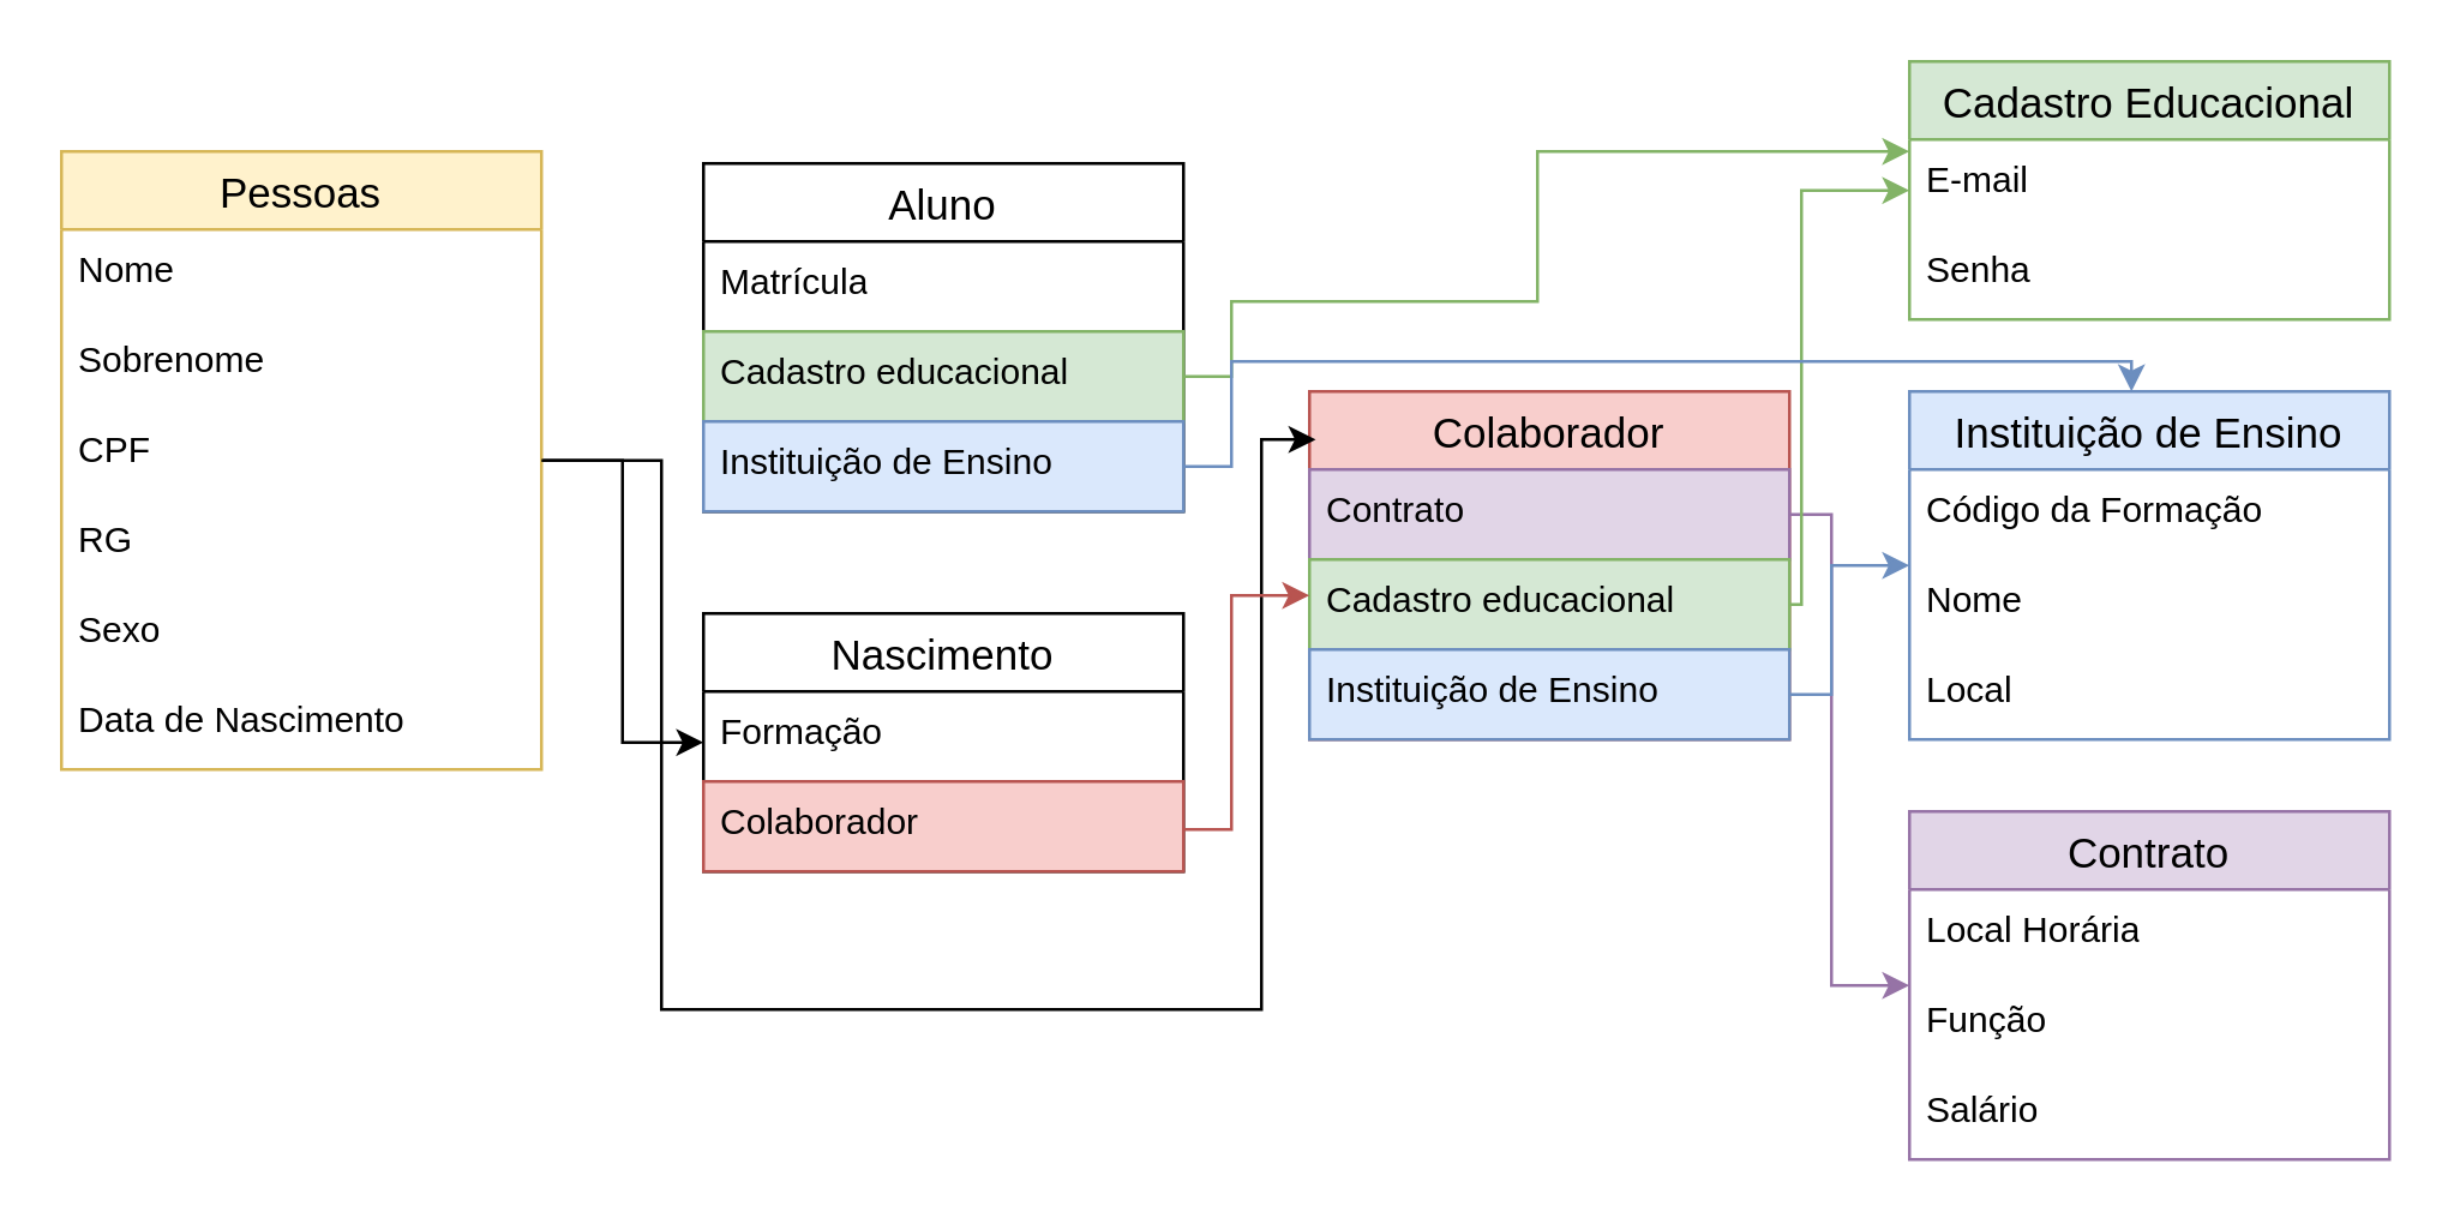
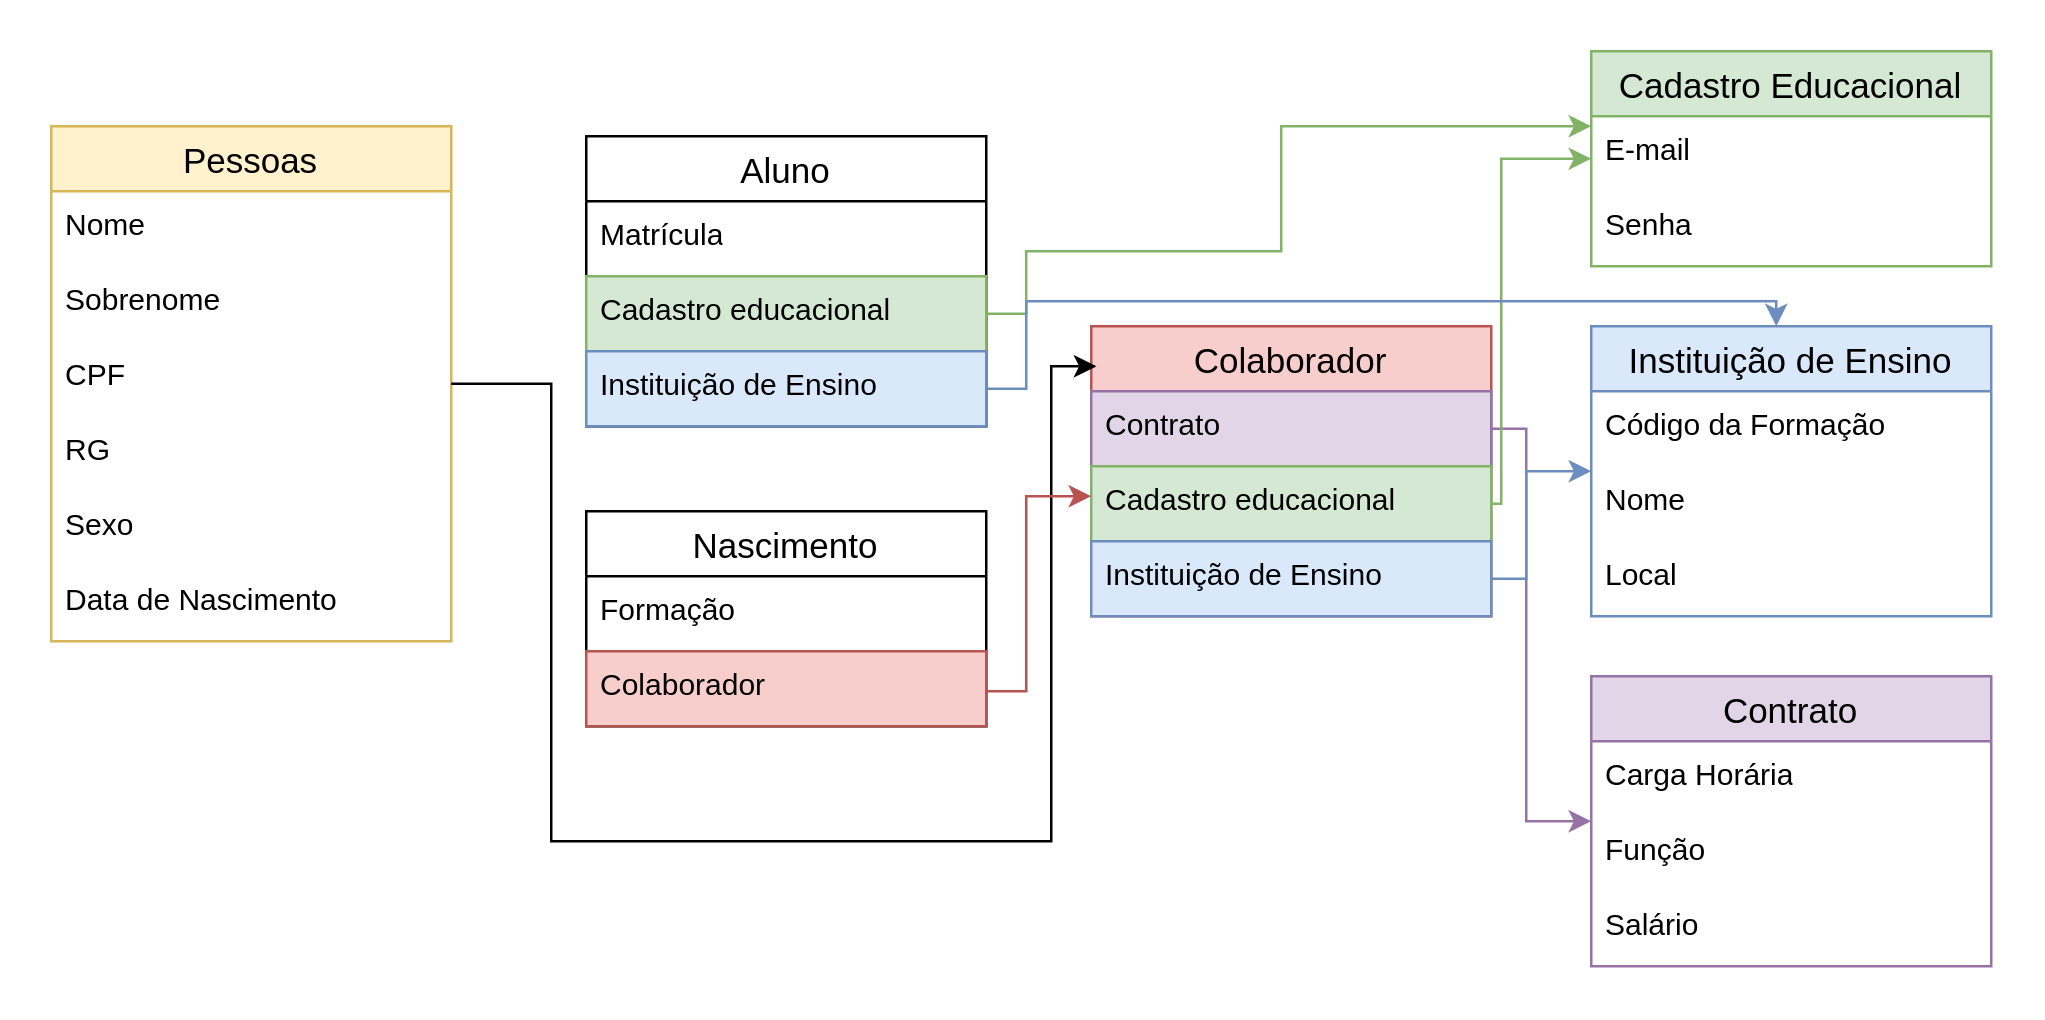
  <mxCell id="0" />
  <mxCell id="1" parent="0" />
- <mxCell id="2" style="edgeStyle=orthogonalEdgeStyle;rounded=0;orthogonalLoop=1;jettySize=auto;html=1;curved=0;" edge="1" parent="1" source="3" target="21"><mxGeometry relative="1" as="geometry" /></mxCell>
  <mxCell id="3" value="Pessoas" style="swimlane;fontStyle=0;childLayout=stackLayout;horizontal=1;startSize=26;horizontalStack=0;resizeParent=1;resizeParentMax=0;resizeLast=0;collapsible=1;marginBottom=0;align=center;fontSize=14;fillColor=#fff2cc;strokeColor=#d6b656;" vertex="1" parent="1"><mxGeometry x="20" y="50" width="160" height="206" as="geometry" /></mxCell>
  <mxCell id="4" value="Nome" style="text;strokeColor=none;fillColor=none;spacingLeft=4;spacingRight=4;overflow=hidden;rotatable=0;points=[[0,0.5],[1,0.5]];portConstraint=eastwest;fontSize=12;whiteSpace=wrap;html=1;" vertex="1" parent="3"><mxGeometry y="26" width="160" height="30" as="geometry" /></mxCell>
  <mxCell id="5" value="Sobrenome" style="text;strokeColor=none;fillColor=none;spacingLeft=4;spacingRight=4;overflow=hidden;rotatable=0;points=[[0,0.5],[1,0.5]];portConstraint=eastwest;fontSize=12;whiteSpace=wrap;html=1;" vertex="1" parent="3"><mxGeometry y="56" width="160" height="30" as="geometry" /></mxCell>
  <mxCell id="6" value="CPF" style="text;strokeColor=none;fillColor=none;spacingLeft=4;spacingRight=4;overflow=hidden;rotatable=0;points=[[0,0.5],[1,0.5]];portConstraint=eastwest;fontSize=12;whiteSpace=wrap;html=1;" vertex="1" parent="3"><mxGeometry y="86" width="160" height="30" as="geometry" /></mxCell>
  <mxCell id="7" value="RG" style="text;strokeColor=none;fillColor=none;spacingLeft=4;spacingRight=4;overflow=hidden;rotatable=0;points=[[0,0.5],[1,0.5]];portConstraint=eastwest;fontSize=12;whiteSpace=wrap;html=1;" vertex="1" parent="3"><mxGeometry y="116" width="160" height="30" as="geometry" /></mxCell>
  <mxCell id="8" value="Sexo" style="text;strokeColor=none;fillColor=none;spacingLeft=4;spacingRight=4;overflow=hidden;rotatable=0;points=[[0,0.5],[1,0.5]];portConstraint=eastwest;fontSize=12;whiteSpace=wrap;html=1;" vertex="1" parent="3"><mxGeometry y="146" width="160" height="30" as="geometry" /></mxCell>
  <mxCell id="9" value="Data de Nascimento" style="text;strokeColor=none;fillColor=none;spacingLeft=4;spacingRight=4;overflow=hidden;rotatable=0;points=[[0,0.5],[1,0.5]];portConstraint=eastwest;fontSize=12;whiteSpace=wrap;html=1;" vertex="1" parent="3"><mxGeometry y="176" width="160" height="30" as="geometry" /></mxCell>
  <mxCell id="10" value="Aluno" style="swimlane;fontStyle=0;childLayout=stackLayout;horizontal=1;startSize=26;horizontalStack=0;resizeParent=1;resizeParentMax=0;resizeLast=0;collapsible=1;marginBottom=0;align=center;fontSize=14;" vertex="1" parent="1"><mxGeometry x="234" y="54" width="160" height="116" as="geometry" /></mxCell>
  <mxCell id="11" value="Matrícula" style="text;strokeColor=none;fillColor=none;spacingLeft=4;spacingRight=4;overflow=hidden;rotatable=0;points=[[0,0.5],[1,0.5]];portConstraint=eastwest;fontSize=12;whiteSpace=wrap;html=1;" vertex="1" parent="10"><mxGeometry y="26" width="160" height="30" as="geometry" /></mxCell>
  <mxCell id="12" value="Cadastro educacional" style="text;strokeColor=#82b366;fillColor=#d5e8d4;spacingLeft=4;spacingRight=4;overflow=hidden;rotatable=0;points=[[0,0.5],[1,0.5]];portConstraint=eastwest;fontSize=12;whiteSpace=wrap;html=1;" vertex="1" parent="10"><mxGeometry y="56" width="160" height="30" as="geometry" /></mxCell>
  <mxCell id="13" value="Instituição de Ensino" style="text;strokeColor=#6c8ebf;fillColor=#dae8fc;spacingLeft=4;spacingRight=4;overflow=hidden;rotatable=0;points=[[0,0.5],[1,0.5]];portConstraint=eastwest;fontSize=12;whiteSpace=wrap;html=1;" vertex="1" parent="10"><mxGeometry y="86" width="160" height="30" as="geometry" /></mxCell>
  <mxCell id="14" value="Cadastro Educacional" style="swimlane;fontStyle=0;childLayout=stackLayout;horizontal=1;startSize=26;horizontalStack=0;resizeParent=1;resizeParentMax=0;resizeLast=0;collapsible=1;marginBottom=0;align=center;fontSize=14;fillColor=#d5e8d4;strokeColor=#82b366;" vertex="1" parent="1"><mxGeometry x="636" y="20" width="160" height="86" as="geometry" /></mxCell>
  <mxCell id="15" value="E-mail" style="text;strokeColor=none;fillColor=none;spacingLeft=4;spacingRight=4;overflow=hidden;rotatable=0;points=[[0,0.5],[1,0.5]];portConstraint=eastwest;fontSize=12;whiteSpace=wrap;html=1;" vertex="1" parent="14"><mxGeometry y="26" width="160" height="30" as="geometry" /></mxCell>
  <mxCell id="16" value="Senha" style="text;strokeColor=none;fillColor=none;spacingLeft=4;spacingRight=4;overflow=hidden;rotatable=0;points=[[0,0.5],[1,0.5]];portConstraint=eastwest;fontSize=12;whiteSpace=wrap;html=1;" vertex="1" parent="14"><mxGeometry y="56" width="160" height="30" as="geometry" /></mxCell>
  <mxCell id="17" value="Instituição de Ensino" style="swimlane;fontStyle=0;childLayout=stackLayout;horizontal=1;startSize=26;horizontalStack=0;resizeParent=1;resizeParentMax=0;resizeLast=0;collapsible=1;marginBottom=0;align=center;fontSize=14;fillColor=#dae8fc;strokeColor=#6c8ebf;" vertex="1" parent="1"><mxGeometry x="636" y="130" width="160" height="116" as="geometry" /></mxCell>
  <mxCell id="18" value="Código da Formação" style="text;strokeColor=none;fillColor=none;spacingLeft=4;spacingRight=4;overflow=hidden;rotatable=0;points=[[0,0.5],[1,0.5]];portConstraint=eastwest;fontSize=12;whiteSpace=wrap;html=1;" vertex="1" parent="17"><mxGeometry y="26" width="160" height="30" as="geometry" /></mxCell>
  <mxCell id="19" value="Nome" style="text;strokeColor=none;fillColor=none;spacingLeft=4;spacingRight=4;overflow=hidden;rotatable=0;points=[[0,0.5],[1,0.5]];portConstraint=eastwest;fontSize=12;whiteSpace=wrap;html=1;" vertex="1" parent="17"><mxGeometry y="56" width="160" height="30" as="geometry" /></mxCell>
  <mxCell id="20" value="Local" style="text;strokeColor=none;fillColor=none;spacingLeft=4;spacingRight=4;overflow=hidden;rotatable=0;points=[[0,0.5],[1,0.5]];portConstraint=eastwest;fontSize=12;whiteSpace=wrap;html=1;" vertex="1" parent="17"><mxGeometry y="86" width="160" height="30" as="geometry" /></mxCell>
  <mxCell id="21" value="Nascimento" style="swimlane;fontStyle=0;childLayout=stackLayout;horizontal=1;startSize=26;horizontalStack=0;resizeParent=1;resizeParentMax=0;resizeLast=0;collapsible=1;marginBottom=0;align=center;fontSize=14;" vertex="1" parent="1"><mxGeometry x="234" y="204" width="160" height="86" as="geometry" /></mxCell>
  <mxCell id="22" value="Formação" style="text;strokeColor=none;fillColor=none;spacingLeft=4;spacingRight=4;overflow=hidden;rotatable=0;points=[[0,0.5],[1,0.5]];portConstraint=eastwest;fontSize=12;whiteSpace=wrap;html=1;" vertex="1" parent="21"><mxGeometry y="26" width="160" height="30" as="geometry" /></mxCell>
  <mxCell id="23" value="Colaborador" style="text;strokeColor=#b85450;fillColor=#f8cecc;spacingLeft=4;spacingRight=4;overflow=hidden;rotatable=0;points=[[0,0.5],[1,0.5]];portConstraint=eastwest;fontSize=12;whiteSpace=wrap;html=1;" vertex="1" parent="21"><mxGeometry y="56" width="160" height="30" as="geometry" /></mxCell>
  <mxCell id="24" value="Colaborador" style="swimlane;fontStyle=0;childLayout=stackLayout;horizontal=1;startSize=26;horizontalStack=0;resizeParent=1;resizeParentMax=0;resizeLast=0;collapsible=1;marginBottom=0;align=center;fontSize=14;fillColor=#f8cecc;strokeColor=#b85450;" vertex="1" parent="1"><mxGeometry x="436" y="130" width="160" height="116" as="geometry" /></mxCell>
  <mxCell id="25" value="Contrato" style="text;strokeColor=#9673a6;fillColor=#e1d5e7;spacingLeft=4;spacingRight=4;overflow=hidden;rotatable=0;points=[[0,0.5],[1,0.5]];portConstraint=eastwest;fontSize=12;whiteSpace=wrap;html=1;" vertex="1" parent="24"><mxGeometry y="26" width="160" height="30" as="geometry" /></mxCell>
  <mxCell id="26" value="Cadastro educacional" style="text;strokeColor=#82b366;fillColor=#d5e8d4;spacingLeft=4;spacingRight=4;overflow=hidden;rotatable=0;points=[[0,0.5],[1,0.5]];portConstraint=eastwest;fontSize=12;whiteSpace=wrap;html=1;" vertex="1" parent="24"><mxGeometry y="56" width="160" height="30" as="geometry" /></mxCell>
  <mxCell id="27" value="Instituição de Ensino" style="text;strokeColor=#6c8ebf;fillColor=#dae8fc;spacingLeft=4;spacingRight=4;overflow=hidden;rotatable=0;points=[[0,0.5],[1,0.5]];portConstraint=eastwest;fontSize=12;whiteSpace=wrap;html=1;" vertex="1" parent="24"><mxGeometry y="86" width="160" height="30" as="geometry" /></mxCell>
  <mxCell id="28" value="Contrato" style="swimlane;fontStyle=0;childLayout=stackLayout;horizontal=1;startSize=26;horizontalStack=0;resizeParent=1;resizeParentMax=0;resizeLast=0;collapsible=1;marginBottom=0;align=center;fontSize=14;fillColor=#e1d5e7;strokeColor=#9673a6;" vertex="1" parent="1"><mxGeometry x="636" y="270" width="160" height="116" as="geometry" /></mxCell>
- <mxCell id="29" value="Local Horária" style="text;strokeColor=none;fillColor=none;spacingLeft=4;spacingRight=4;overflow=hidden;rotatable=0;points=[[0,0.5],[1,0.5]];portConstraint=eastwest;fontSize=12;whiteSpace=wrap;html=1;" vertex="1" parent="28"><mxGeometry y="26" width="160" height="30" as="geometry" /></mxCell>
+ <mxCell id="29" value="Carga Horária" style="text;strokeColor=none;fillColor=none;spacingLeft=4;spacingRight=4;overflow=hidden;rotatable=0;points=[[0,0.5],[1,0.5]];portConstraint=eastwest;fontSize=12;whiteSpace=wrap;html=1;" vertex="1" parent="28"><mxGeometry y="26" width="160" height="30" as="geometry" /></mxCell>
  <mxCell id="30" value="Função" style="text;strokeColor=none;fillColor=none;spacingLeft=4;spacingRight=4;overflow=hidden;rotatable=0;points=[[0,0.5],[1,0.5]];portConstraint=eastwest;fontSize=12;whiteSpace=wrap;html=1;" vertex="1" parent="28"><mxGeometry y="56" width="160" height="30" as="geometry" /></mxCell>
  <mxCell id="31" value="Salário" style="text;strokeColor=none;fillColor=none;spacingLeft=4;spacingRight=4;overflow=hidden;rotatable=0;points=[[0,0.5],[1,0.5]];portConstraint=eastwest;fontSize=12;whiteSpace=wrap;html=1;" vertex="1" parent="28"><mxGeometry y="86" width="160" height="30" as="geometry" /></mxCell>
  <mxCell id="32" style="edgeStyle=orthogonalEdgeStyle;rounded=0;orthogonalLoop=1;jettySize=auto;html=1;entryX=0.013;entryY=0.138;entryDx=0;entryDy=0;entryPerimeter=0;curved=0;" edge="1" parent="1" source="3" target="24"><mxGeometry relative="1" as="geometry"><Array as="points"><mxPoint x="220" y="153" /><mxPoint x="220" y="336" /><mxPoint x="420" y="336" /><mxPoint x="420" y="146" /></Array></mxGeometry></mxCell>
  <mxCell id="33" style="edgeStyle=orthogonalEdgeStyle;rounded=0;orthogonalLoop=1;jettySize=auto;html=1;fillColor=#f8cecc;strokeColor=#b85450;" edge="1" parent="1" source="23" target="24"><mxGeometry relative="1" as="geometry"><Array as="points"><mxPoint x="410" y="276" /><mxPoint x="410" y="198" /></Array></mxGeometry></mxCell>
  <mxCell id="34" style="edgeStyle=orthogonalEdgeStyle;rounded=0;orthogonalLoop=1;jettySize=auto;html=1;fillColor=#e1d5e7;strokeColor=#9673a6;" edge="1" parent="1" source="25" target="28"><mxGeometry relative="1" as="geometry"><Array as="points"><mxPoint x="610" y="171" /><mxPoint x="610" y="328" /></Array></mxGeometry></mxCell>
  <mxCell id="35" style="edgeStyle=orthogonalEdgeStyle;rounded=0;orthogonalLoop=1;jettySize=auto;html=1;fillColor=#d5e8d4;strokeColor=#82b366;" edge="1" parent="1" source="26" target="14"><mxGeometry relative="1" as="geometry"><Array as="points"><mxPoint x="600" y="201" /><mxPoint x="600" y="63" /></Array></mxGeometry></mxCell>
  <mxCell id="36" style="edgeStyle=orthogonalEdgeStyle;rounded=0;orthogonalLoop=1;jettySize=auto;html=1;fillColor=#dae8fc;strokeColor=#6c8ebf;" edge="1" parent="1" source="27" target="17"><mxGeometry relative="1" as="geometry"><Array as="points"><mxPoint x="610" y="231" /><mxPoint x="610" y="188" /></Array></mxGeometry></mxCell>
  <mxCell id="37" style="edgeStyle=orthogonalEdgeStyle;rounded=0;orthogonalLoop=1;jettySize=auto;html=1;fillColor=#d5e8d4;strokeColor=#82b366;" edge="1" parent="1" source="12" target="14"><mxGeometry relative="1" as="geometry"><Array as="points"><mxPoint x="410" y="125" /><mxPoint x="410" y="100" /><mxPoint x="512" y="100" /><mxPoint x="512" y="50" /></Array></mxGeometry></mxCell>
  <mxCell id="38" style="edgeStyle=orthogonalEdgeStyle;rounded=0;orthogonalLoop=1;jettySize=auto;html=1;fillColor=#dae8fc;strokeColor=#6c8ebf;" edge="1" parent="1" source="13" target="17"><mxGeometry relative="1" as="geometry"><Array as="points"><mxPoint x="410" y="155" /><mxPoint x="410" y="120" /><mxPoint x="710" y="120" /></Array></mxGeometry></mxCell>
